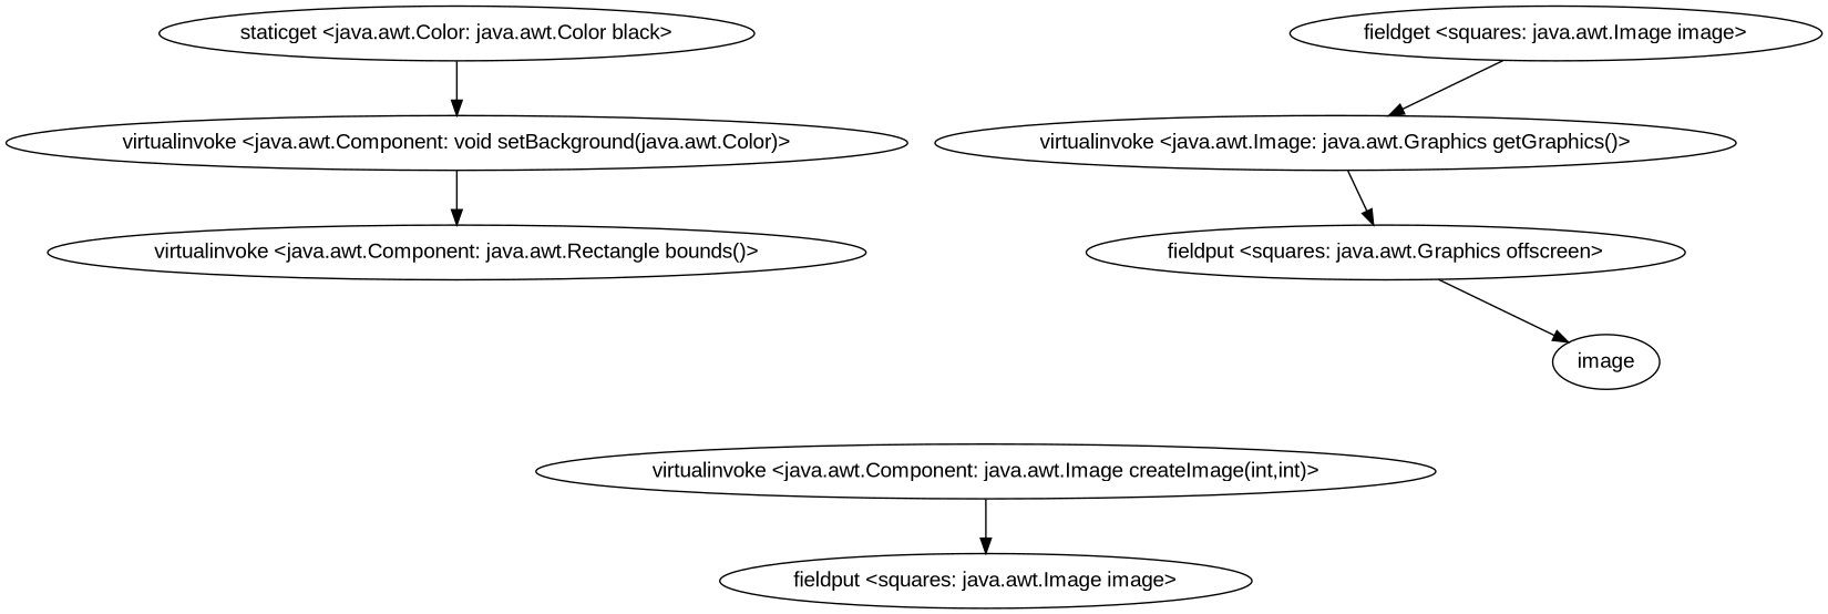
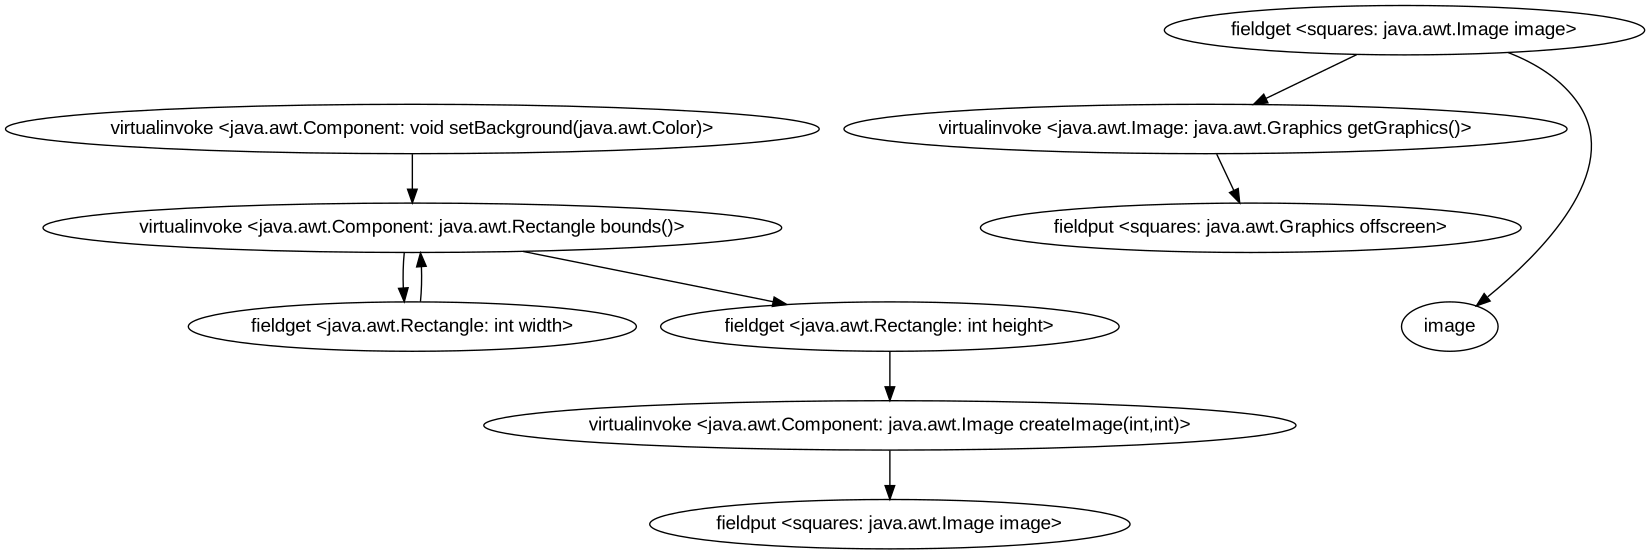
  digraph {
    fontname="Liberation Sans"
    node [fontname="Liberation Sans"]
    edge [fontname="Liberation Sans"]
-   "staticget <java.awt.Color: java.awt.Color black>"
    "virtualinvoke <java.awt.Component: void setBackground(java.awt.Color)>"
    "virtualinvoke <java.awt.Component: java.awt.Rectangle bounds()>"
+   "fieldget <java.awt.Rectangle: int width>"
+   "fieldget <java.awt.Rectangle: int height>"
    "virtualinvoke <java.awt.Component: java.awt.Image createImage(int,int)>"
    "fieldput <squares: java.awt.Image image>"
    "fieldget <squares: java.awt.Image image>"
    "virtualinvoke <java.awt.Image: java.awt.Graphics getGraphics()>"
    "fieldput <squares: java.awt.Graphics offscreen>"
    n11 [label=image]
-   "staticget <java.awt.Color: java.awt.Color black>" -> "virtualinvoke <java.awt.Component: void setBackground(java.awt.Color)>"
    "virtualinvoke <java.awt.Component: void setBackground(java.awt.Color)>" -> "virtualinvoke <java.awt.Component: java.awt.Rectangle bounds()>"
+   "virtualinvoke <java.awt.Component: java.awt.Rectangle bounds()>" -> "fieldget <java.awt.Rectangle: int width>"
+   "virtualinvoke <java.awt.Component: java.awt.Rectangle bounds()>" -> "fieldget <java.awt.Rectangle: int height>"
+   "fieldget <java.awt.Rectangle: int width>" -> "virtualinvoke <java.awt.Component: java.awt.Rectangle bounds()>"
+   "fieldget <java.awt.Rectangle: int height>" -> "virtualinvoke <java.awt.Component: java.awt.Image createImage(int,int)>"
    "virtualinvoke <java.awt.Component: java.awt.Image createImage(int,int)>" -> "fieldput <squares: java.awt.Image image>"
    "fieldget <squares: java.awt.Image image>" -> "virtualinvoke <java.awt.Image: java.awt.Graphics getGraphics()>"
    "virtualinvoke <java.awt.Image: java.awt.Graphics getGraphics()>" -> "fieldput <squares: java.awt.Graphics offscreen>"
-   "fieldput <squares: java.awt.Graphics offscreen>" -> n11
+   "fieldget <squares: java.awt.Image image>" -> n11
  }
